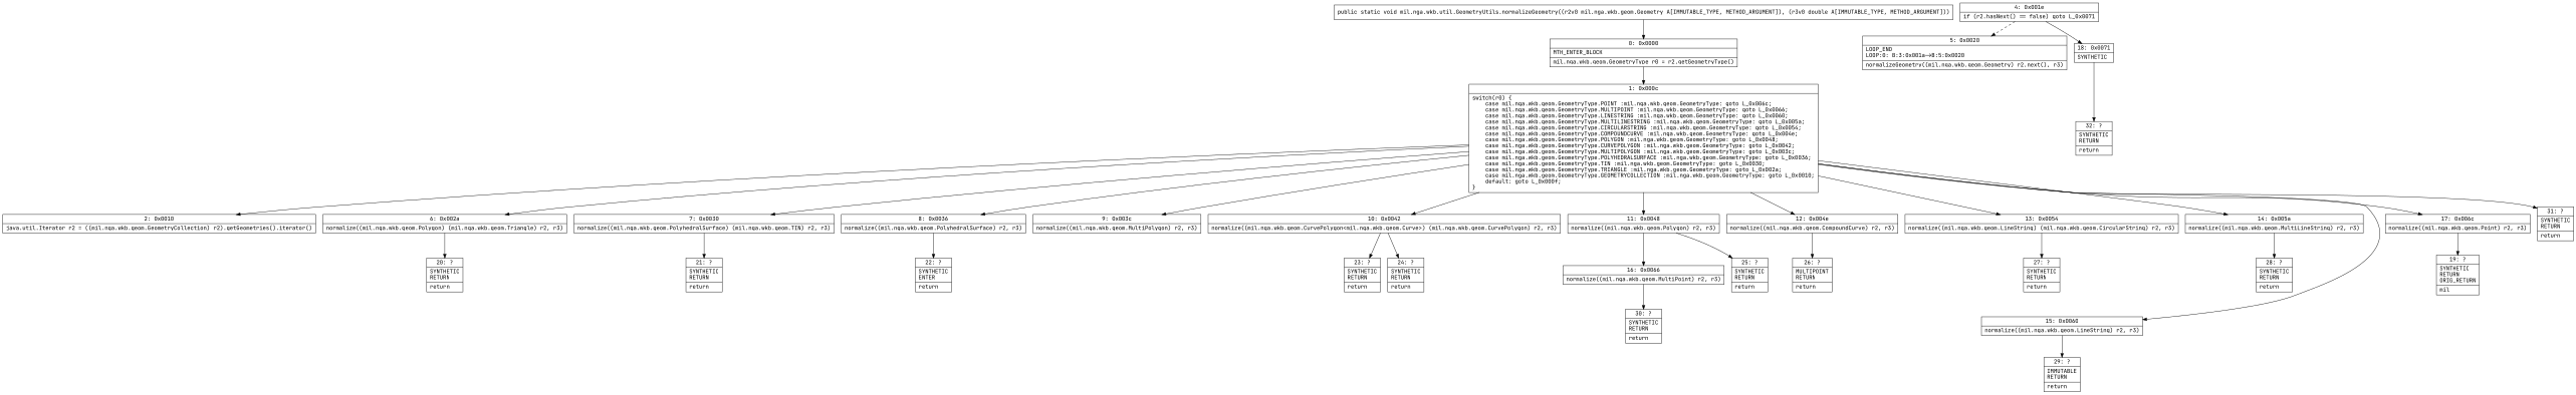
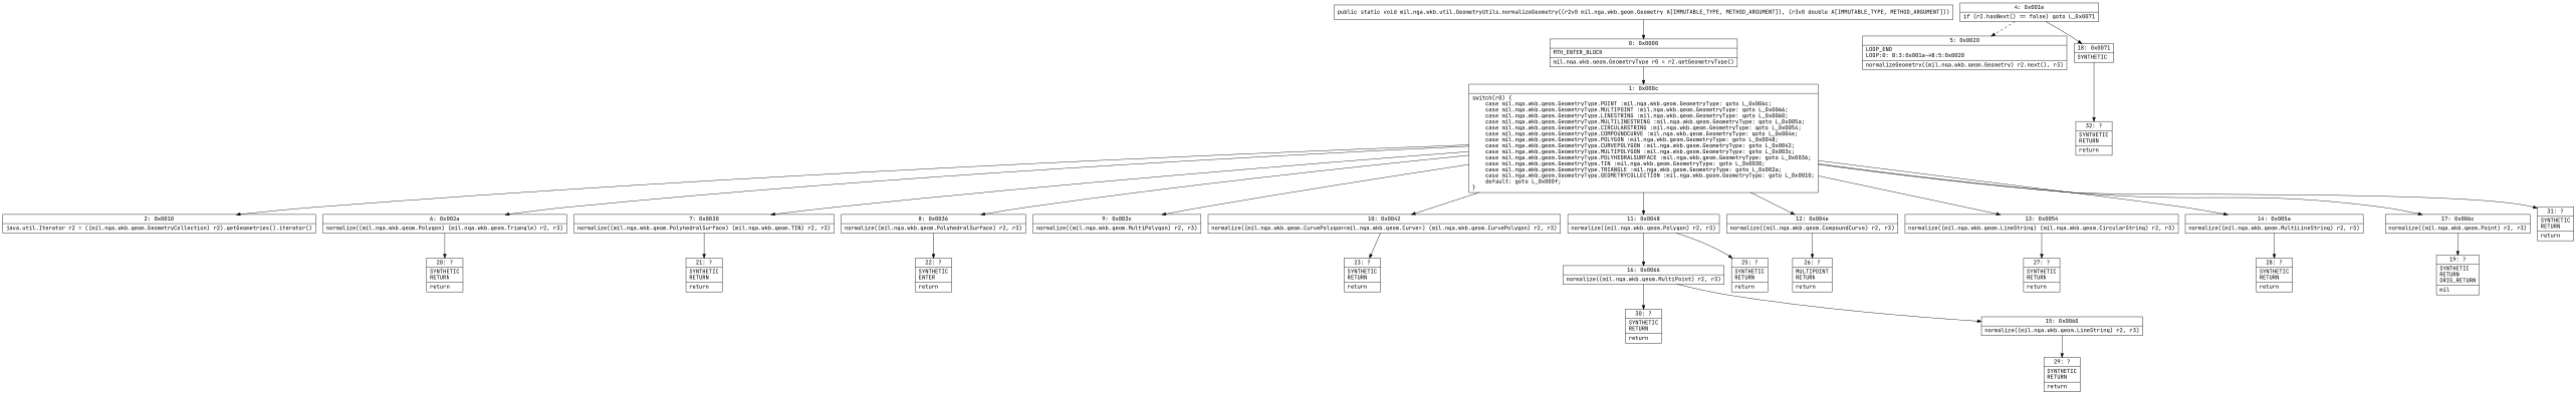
  digraph {
    fontname="JetBrains Mono"
    node [fontname="JetBrains Mono" shape=record]
    edge [fontname="JetBrains Mono"]
    n1 [label="{0\:\ 0x0000|MTH_ENTER_BLOCK\l|mil.nga.wkb.geom.GeometryType r0 = r2.getGeometryType()\l}"]
    n2 [label="{1\:\ 0x000c|switch(r0) \{\l    case mil.nga.wkb.geom.GeometryType.POINT :mil.nga.wkb.geom.GeometryType: goto L_0x006c;\l    case mil.nga.wkb.geom.GeometryType.MULTIPOINT :mil.nga.wkb.geom.GeometryType: goto L_0x0066;\l    case mil.nga.wkb.geom.GeometryType.LINESTRING :mil.nga.wkb.geom.GeometryType: goto L_0x0060;\l    case mil.nga.wkb.geom.GeometryType.MULTILINESTRING :mil.nga.wkb.geom.GeometryType: goto L_0x005a;\l    case mil.nga.wkb.geom.GeometryType.CIRCULARSTRING :mil.nga.wkb.geom.GeometryType: goto L_0x0054;\l    case mil.nga.wkb.geom.GeometryType.COMPOUNDCURVE :mil.nga.wkb.geom.GeometryType: goto L_0x004e;\l    case mil.nga.wkb.geom.GeometryType.POLYGON :mil.nga.wkb.geom.GeometryType: goto L_0x0048;\l    case mil.nga.wkb.geom.GeometryType.CURVEPOLYGON :mil.nga.wkb.geom.GeometryType: goto L_0x0042;\l    case mil.nga.wkb.geom.GeometryType.MULTIPOLYGON :mil.nga.wkb.geom.GeometryType: goto L_0x003c;\l    case mil.nga.wkb.geom.GeometryType.POLYHEDRALSURFACE :mil.nga.wkb.geom.GeometryType: goto L_0x0036;\l    case mil.nga.wkb.geom.GeometryType.TIN :mil.nga.wkb.geom.GeometryType: goto L_0x0030;\l    case mil.nga.wkb.geom.GeometryType.TRIANGLE :mil.nga.wkb.geom.GeometryType: goto L_0x002a;\l    case mil.nga.wkb.geom.GeometryType.GEOMETRYCOLLECTION :mil.nga.wkb.geom.GeometryType: goto L_0x0010;\l    default: goto L_0x000f;\l\}\l}"]
    n3 [label="{2\:\ 0x0010|java.util.Iterator r2 = ((mil.nga.wkb.geom.GeometryCollection) r2).getGeometries().iterator()\l}"]
    n4 [label="{6\:\ 0x002a|normalize((mil.nga.wkb.geom.Polygon) (mil.nga.wkb.geom.Triangle) r2, r3)\l}"]
    n5 [label="{7\:\ 0x0030|normalize((mil.nga.wkb.geom.PolyhedralSurface) (mil.nga.wkb.geom.TIN) r2, r3)\l}"]
    n6 [label="{8\:\ 0x0036|normalize((mil.nga.wkb.geom.PolyhedralSurface) r2, r3)\l}"]
    n7 [label="{9\:\ 0x003c|normalize((mil.nga.wkb.geom.MultiPolygon) r2, r3)\l}"]
    n8 [label="{10\:\ 0x0042|normalize((mil.nga.wkb.geom.CurvePolygon\<mil.nga.wkb.geom.Curve\>) (mil.nga.wkb.geom.CurvePolygon) r2, r3)\l}"]
    n9 [label="{11\:\ 0x0048|normalize((mil.nga.wkb.geom.Polygon) r2, r3)\l}"]
    n10 [label="{12\:\ 0x004e|normalize((mil.nga.wkb.geom.CompoundCurve) r2, r3)\l}"]
    n11 [label="{13\:\ 0x0054|normalize((mil.nga.wkb.geom.LineString) (mil.nga.wkb.geom.CircularString) r2, r3)\l}"]
    n12 [label="{14\:\ 0x005a|normalize((mil.nga.wkb.geom.MultiLineString) r2, r3)\l}"]
    n13 [label="{15\:\ 0x0060|normalize((mil.nga.wkb.geom.LineString) r2, r3)\l}"]
    n14 [label="{17\:\ 0x006c|normalize((mil.nga.wkb.geom.Point) r2, r3)\l}"]
    n15 [label="{31\:\ ?|SYNTHETIC\lRETURN\l|return\l}"]
    n16 [label="{20\:\ ?|SYNTHETIC\lRETURN\l|return\l}"]
    n17 [label="{21\:\ ?|SYNTHETIC\lRETURN\l|return\l}"]
    n18 [label="{22\:\ ?|SYNTHETIC\lENTER\l|return\l}"]
    n19 [label="{23\:\ ?|SYNTHETIC\lRETURN\l|return\l}"]
-   n20 [label="{24\:\ ?|SYNTHETIC\lRETURN\l|return\l}"]
    n21 [label="{16\:\ 0x0066|normalize((mil.nga.wkb.geom.MultiPoint) r2, r3)\l}"]
    n22 [label="{25\:\ ?|SYNTHETIC\lRETURN\l|return\l}"]
    n23 [label="{26\:\ ?|MULTIPOINT\lRETURN\l|return\l}"]
    n24 [label="{27\:\ ?|SYNTHETIC\lRETURN\l|return\l}"]
    n25 [label="{28\:\ ?|SYNTHETIC\lRETURN\l|return\l}"]
-   n26 [label="{29\:\ ?|IMMUTABLE\lRETURN\l|return\l}"]
+   n26 [label="{29\:\ ?|SYNTHETIC\lRETURN\l|return\l}"]
    n27 [label="{30\:\ ?|SYNTHETIC\lRETURN\l|return\l}"]
    n28 [label="{19\:\ ?|SYNTHETIC\lRETURN\lORIG_RETURN\l|mil\l}"]
    n29 [label="{4\:\ 0x001e|if (r2.hasNext() == false) goto L_0x0071\l}"]
    n30 [label="{5\:\ 0x0020|LOOP_END\lLOOP:0: B:3:0x001a\-\>B:5:0x0020\l|normalizeGeometry((mil.nga.wkb.geom.Geometry) r2.next(), r3)\l}"]
    n31 [label="{18\:\ 0x0071|SYNTHETIC\l}"]
    n32 [label="{32\:\ ?|SYNTHETIC\lRETURN\l|return\l}"]
    n33 [label="{public static void mil.nga.wkb.util.GeometryUtils.normalizeGeometry((r2v0 mil.nga.wkb.geom.Geometry A[IMMUTABLE_TYPE, METHOD_ARGUMENT]), (r3v0 double A[IMMUTABLE_TYPE, METHOD_ARGUMENT])) }"]
    n1 -> n2
    n2 -> n3
    n2 -> n4
    n2 -> n5
    n2 -> n6
    n2 -> n7
    n2 -> n8
    n2 -> n9
    n2 -> n10
    n2 -> n11
    n2 -> n12
-   n2 -> n13
+   n21 -> n13
    n2 -> n14
    n2 -> n15
    n4 -> n16
    n5 -> n17
    n6 -> n18
    n8 -> n19
-   n8 -> n20
    n9 -> n21
    n9 -> n22
    n10 -> n23
    n11 -> n24
    n12 -> n25
    n13 -> n26
    n14 -> n28
    n21 -> n27
    n29 -> n30 [style=dashed]
    n29 -> n31
    n31 -> n32
    n33 -> n1
  }
